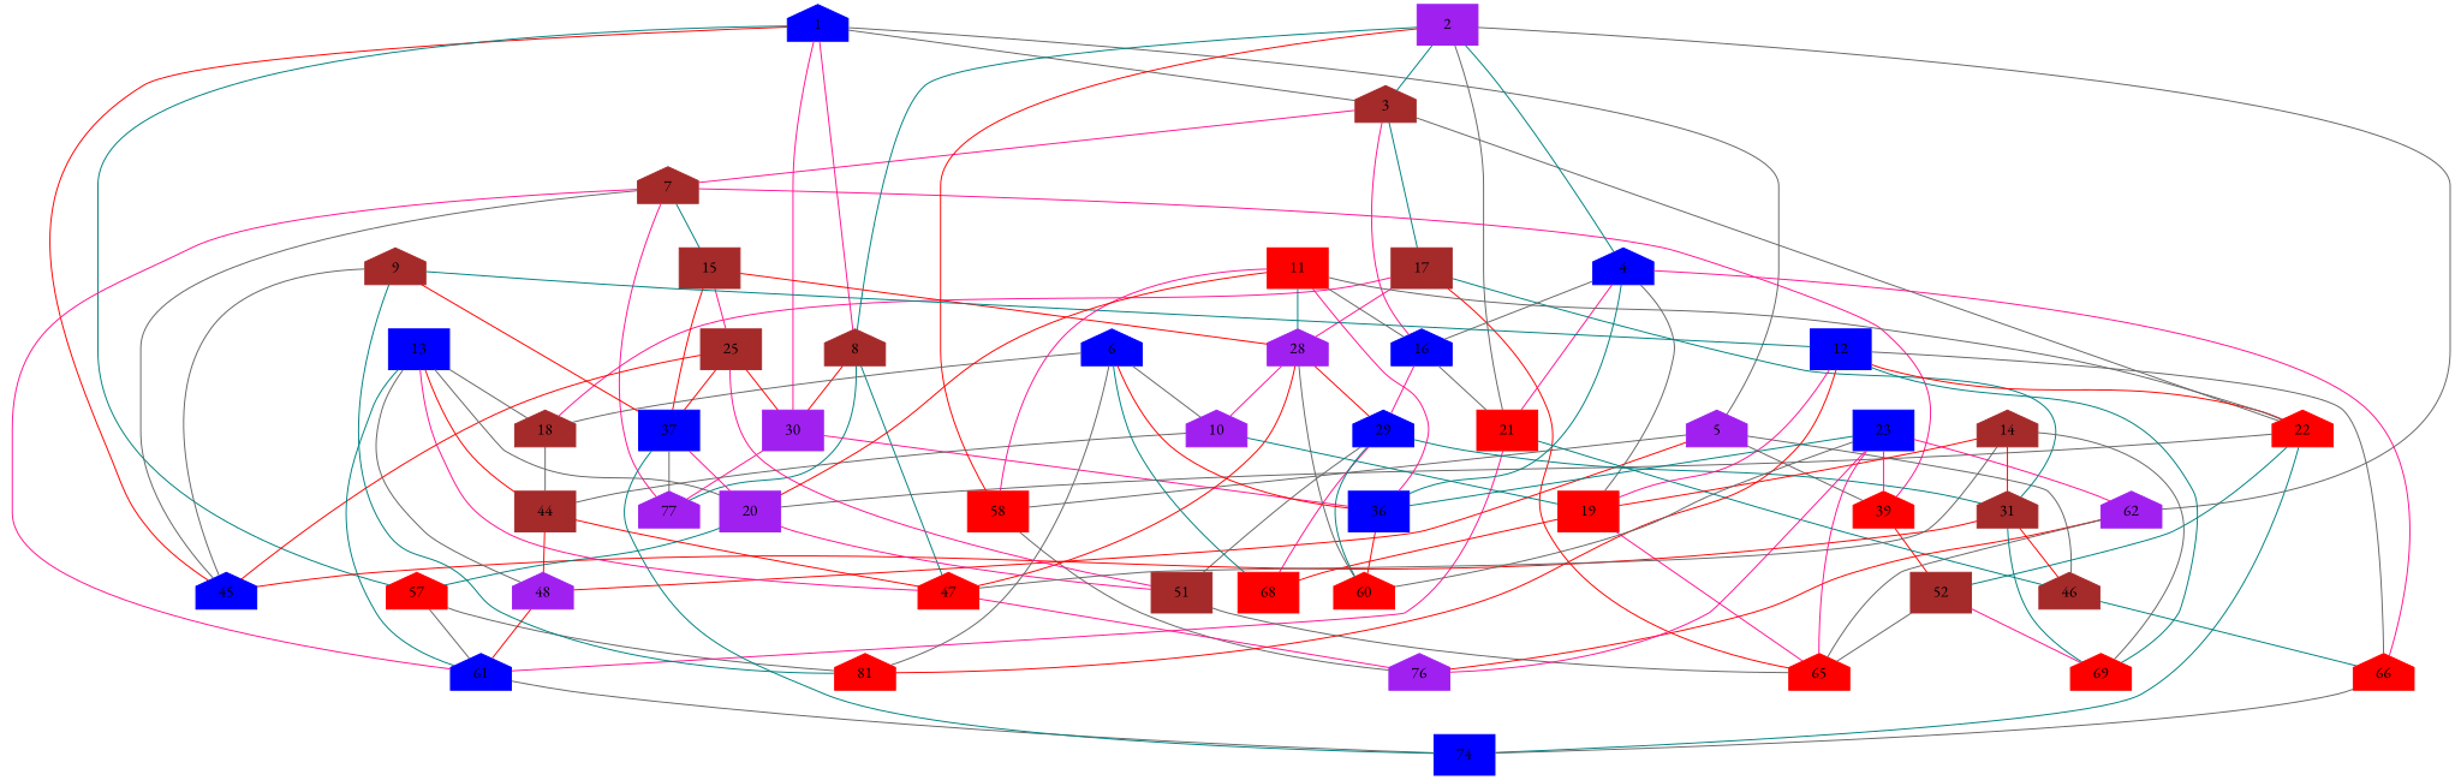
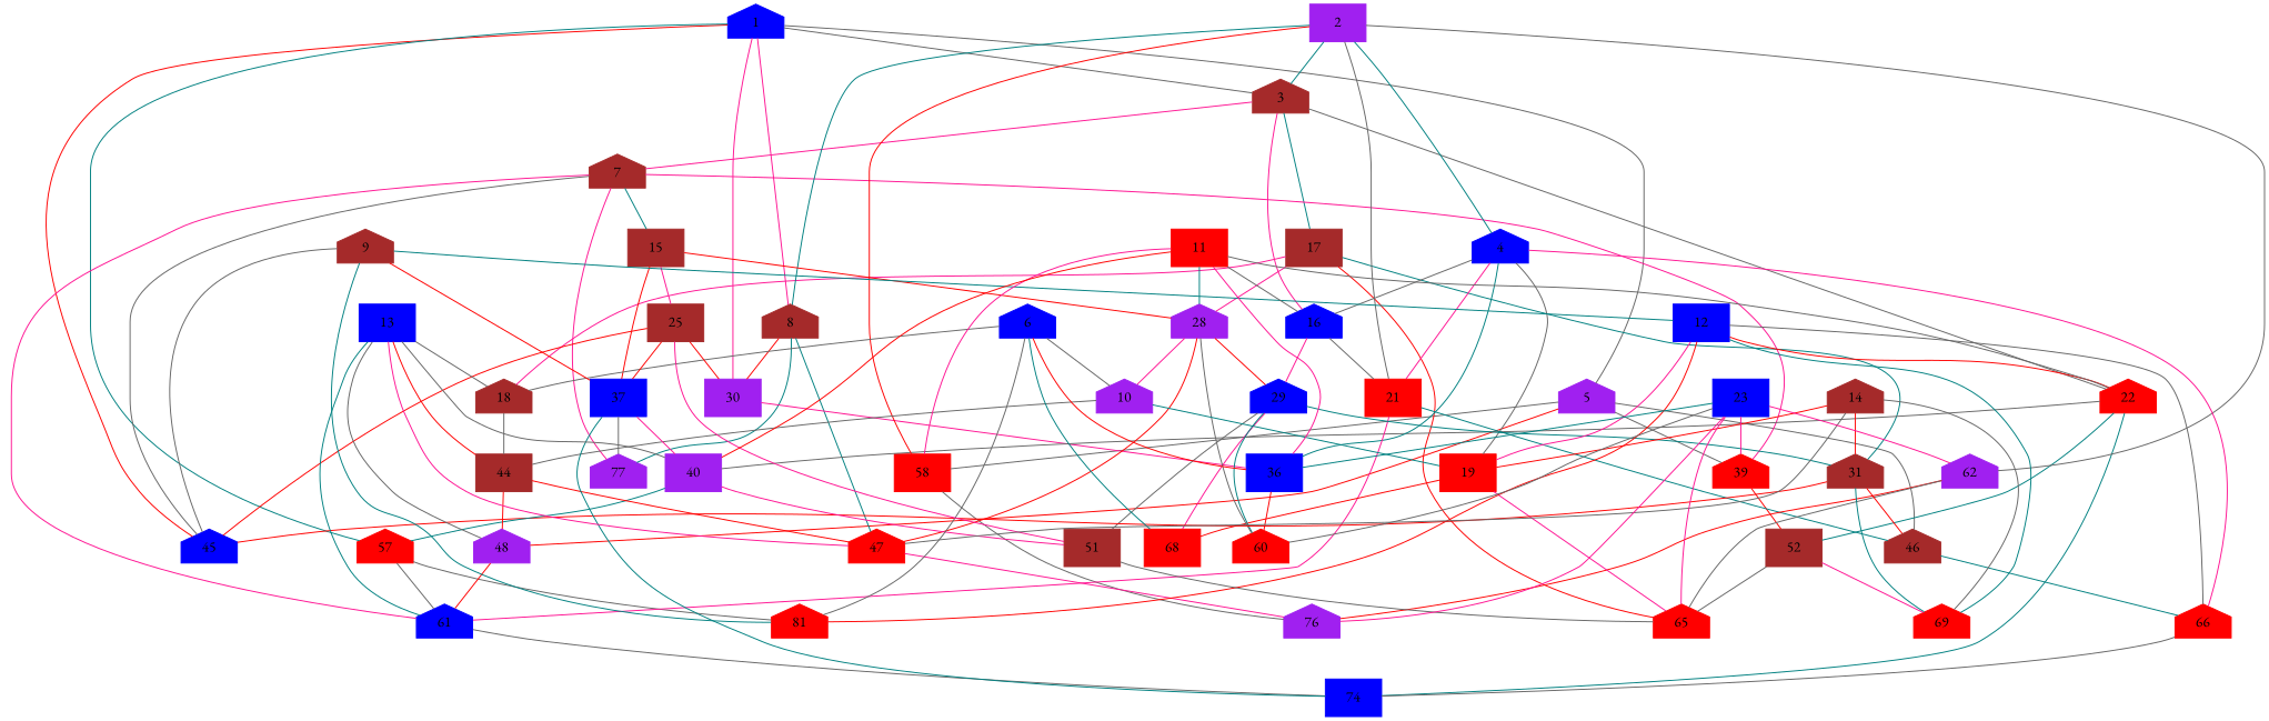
  graph {
    fontname="EB Garamond"
    node [color=brown fontname="EB Garamond" shape=house style=filled]
    edge [color=gray40 fontname="EB Garamond"]
    1 [color=blue super="+50"]
    3 [super="+54"]
    5 [color=purple super="+35"]
    8 [super="+26"]
    30 [color=purple shape=box super="+72"]
    45 [color=blue super="+80"]
    57 [color=red]
    7 [super="+20"]
    16 [color=blue super="+67"]
    17 [shape=box super="+73"]
    22 [color=red super="+63"]
    58 [color=red shape=box]
    39 [color=red]
    46
    48 [color=purple]
    77 [color=purple]
    47 [color=red super="+49"]
    36 [color=blue shape=box super="+55"]
    81 [color=red]
    61 [color=blue super="+70"]
    2 [color=purple shape=box super="+24"]
    4 [color=blue super="+75"]
    21 [color=red shape=box super="+27"]
    62 [color=purple]
    19 [color=red shape=box super="+42"]
    66 [color=red]
    76 [color=purple]
    65 [color=red super="+71"]
    15 [shape=box]
    29 [color=blue super="+43"]
    18 [super="+64"]
    28 [color=purple super="+53"]
    31 [super="+82"]
-   40 [color=purple shape=box super="+41" label=20]
+   40 [color=purple shape=box super="+41"]
    52 [shape=box]
    74 [color=blue shape=box]
    68 [color=red shape=box]
    60 [color=red]
    10 [color=purple]
    44 [shape=box super="+78"]
    6 [color=blue super="+32"]
    37 [color=blue shape=box super="+56"]
    25 [shape=box super="+38"]
    12 [color=blue shape=box super="+34"]
    69 [color=red]
    9
    11 [color=red shape=box super="+79"]
    51 [shape=box]
    13 [color=blue shape=box super="+59"]
    14
    23 [color=blue shape=box super="+33"]
    1 -- 3
    1 -- 5
    1 -- 8 [color=deeppink]
    1 -- 30 [color=deeppink]
    1 -- 45 [color=red]
    1 -- 57 [color=teal]
    3 -- 7 [color=deeppink]
    3 -- 16 [color=deeppink]
    3 -- 17 [color=teal]
    3 -- 22
    5 -- 58
    5 -- 39
    5 -- 46
    5 -- 48 [color=red]
    8 -- 30 [color=red weight=2]
    8 -- 77 [color=teal]
    8 -- 47 [color=teal]
-   30 -- 77 [color=deeppink]
    30 -- 36 [color=deeppink]
    57 -- 81
    57 -- 61
    7 -- 45
    7 -- 39 [color=deeppink]
    7 -- 77 [color=deeppink]
    7 -- 61 [color=deeppink]
    7 -- 15 [color=teal]
    16 -- 21 [weight=2]
    16 -- 29 [color=deeppink]
    17 -- 65 [color=red]
    17 -- 18 [color=deeppink weight=2]
    17 -- 28 [color=deeppink]
    17 -- 31 [color=teal]
    22 -- 40
    22 -- 52 [color=teal]
    22 -- 74 [color=teal]
    58 -- 76
    39 -- 52 [color=red]
    46 -- 66 [color=teal]
    48 -- 61 [color=red]
    47 -- 76 [color=deeppink]
    36 -- 60 [color=red]
    61 -- 74
    2 -- 3 [color=teal]
    2 -- 8 [color=teal]
    2 -- 58 [color=red]
    2 -- 4 [color=teal]
    2 -- 21
    2 -- 62
    4 -- 16
    4 -- 36 [color=teal]
    4 -- 21 [color=deeppink]
    4 -- 19
    4 -- 66 [color=deeppink]
    21 -- 46 [color=teal]
    21 -- 61 [color=deeppink]
    62 -- 76 [color=red]
    62 -- 65
    19 -- 65 [color=deeppink]
    19 -- 68 [color=red]
    66 -- 74
    15 -- 28 [color=red]
    15 -- 37 [color=red]
    15 -- 25 [color=deeppink]
    29 -- 31 [color=teal]
    29 -- 68 [color=deeppink]
    29 -- 60 [color=teal]
    29 -- 51
    18 -- 44 [weight=2]
    28 -- 47 [color=red]
    28 -- 29 [color=red]
    28 -- 60
    28 -- 10 [color=deeppink]
    31 -- 45 [color=red]
    31 -- 46 [color=red]
    31 -- 69 [color=teal]
    40 -- 57 [color=teal]
    40 -- 51 [color=deeppink]
    52 -- 65
    52 -- 69 [color=deeppink]
    10 -- 19 [color=teal]
    10 -- 44
    44 -- 48 [color=red]
    44 -- 47 [color=red]
    6 -- 36 [color=red]
    6 -- 81
    6 -- 18
    6 -- 68 [color=teal weight=2]
    6 -- 10
    37 -- 77
    37 -- 40 [color=deeppink]
    37 -- 74 [color=teal]
    25 -- 30 [color=red]
    25 -- 45 [color=red weight=2]
    25 -- 37 [color=red]
    25 -- 51 [color=deeppink]
    12 -- 22 [color=red]
    12 -- 81 [color=red]
    12 -- 19 [color=deeppink]
    12 -- 66
    12 -- 69 [color=teal]
    9 -- 45
    9 -- 81 [color=teal]
    9 -- 37 [color=red]
    9 -- 12 [color=teal]
    11 -- 16
    11 -- 22
    11 -- 58 [color=deeppink]
    11 -- 36 [color=deeppink]
    11 -- 28 [color=teal]
    11 -- 40 [color=red]
    51 -- 65
    13 -- 48
    13 -- 47 [color=deeppink]
    13 -- 61 [color=teal]
    13 -- 18
    13 -- 40
    13 -- 44 [color=red]
    14 -- 47
    14 -- 19 [color=red]
    14 -- 31 [color=red]
    14 -- 69
    23 -- 39 [color=deeppink]
    23 -- 36 [color=teal]
    23 -- 62 [color=deeppink]
    23 -- 76 [color=deeppink]
    23 -- 65 [color=deeppink]
    23 -- 60
  }
